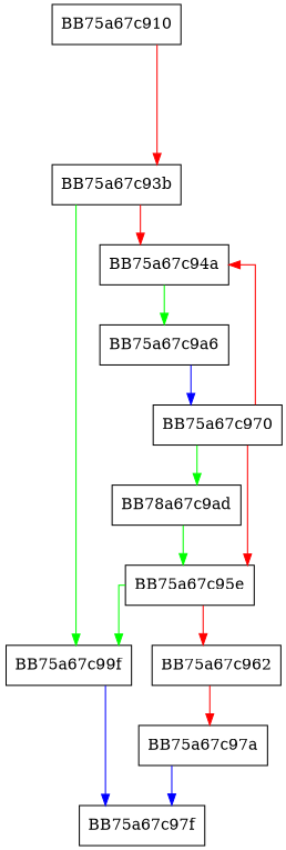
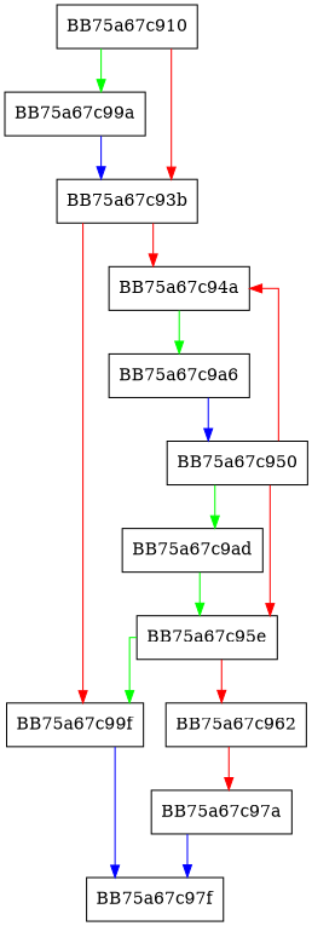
  digraph {
    splines=ortho
    node [shape=box]
    edge [color=green]
    BB75a67c910
+   BB75a67c99a
    BB75a67c93b
    BB75a67c99f
    BB75a67c94a
    BB75a67c97f
    BB75a67c9a6
-   BB75a67c950 [label=BB75a67c970]
-   BB75a67c9ad [label=BB78a67c9ad]
+   BB75a67c950
+   BB75a67c9ad
    BB75a67c95e
    BB75a67c962
    BB75a67c97a
+   BB75a67c910 -> BB75a67c99a
    BB75a67c910 -> BB75a67c93b [color=red]
-   BB75a67c93b -> BB75a67c99f
+   BB75a67c99a -> BB75a67c93b [color=blue]
+   BB75a67c93b -> BB75a67c99f [color=red]
    BB75a67c93b -> BB75a67c94a [color=red]
    BB75a67c99f -> BB75a67c97f [color=blue]
    BB75a67c94a -> BB75a67c9a6
    BB75a67c9a6 -> BB75a67c950 [color=blue]
    BB75a67c950 -> BB75a67c94a [color=red]
    BB75a67c950 -> BB75a67c9ad
    BB75a67c950 -> BB75a67c95e [color=red]
    BB75a67c9ad -> BB75a67c95e
    BB75a67c95e -> BB75a67c99f
    BB75a67c95e -> BB75a67c962 [color=red]
    BB75a67c962 -> BB75a67c97a [color=red]
    BB75a67c97a -> BB75a67c97f [color=blue]
  }
